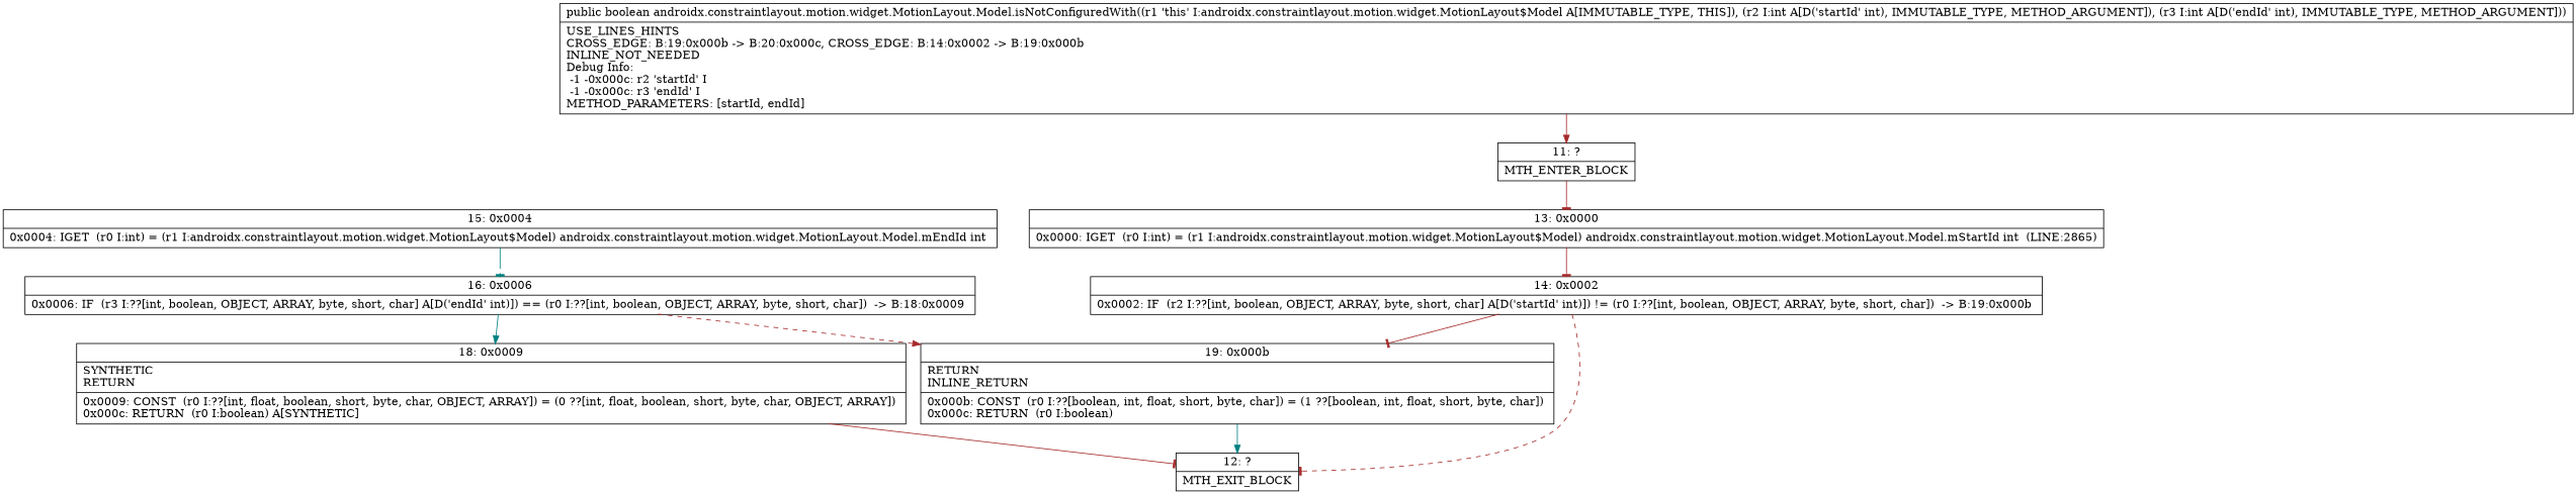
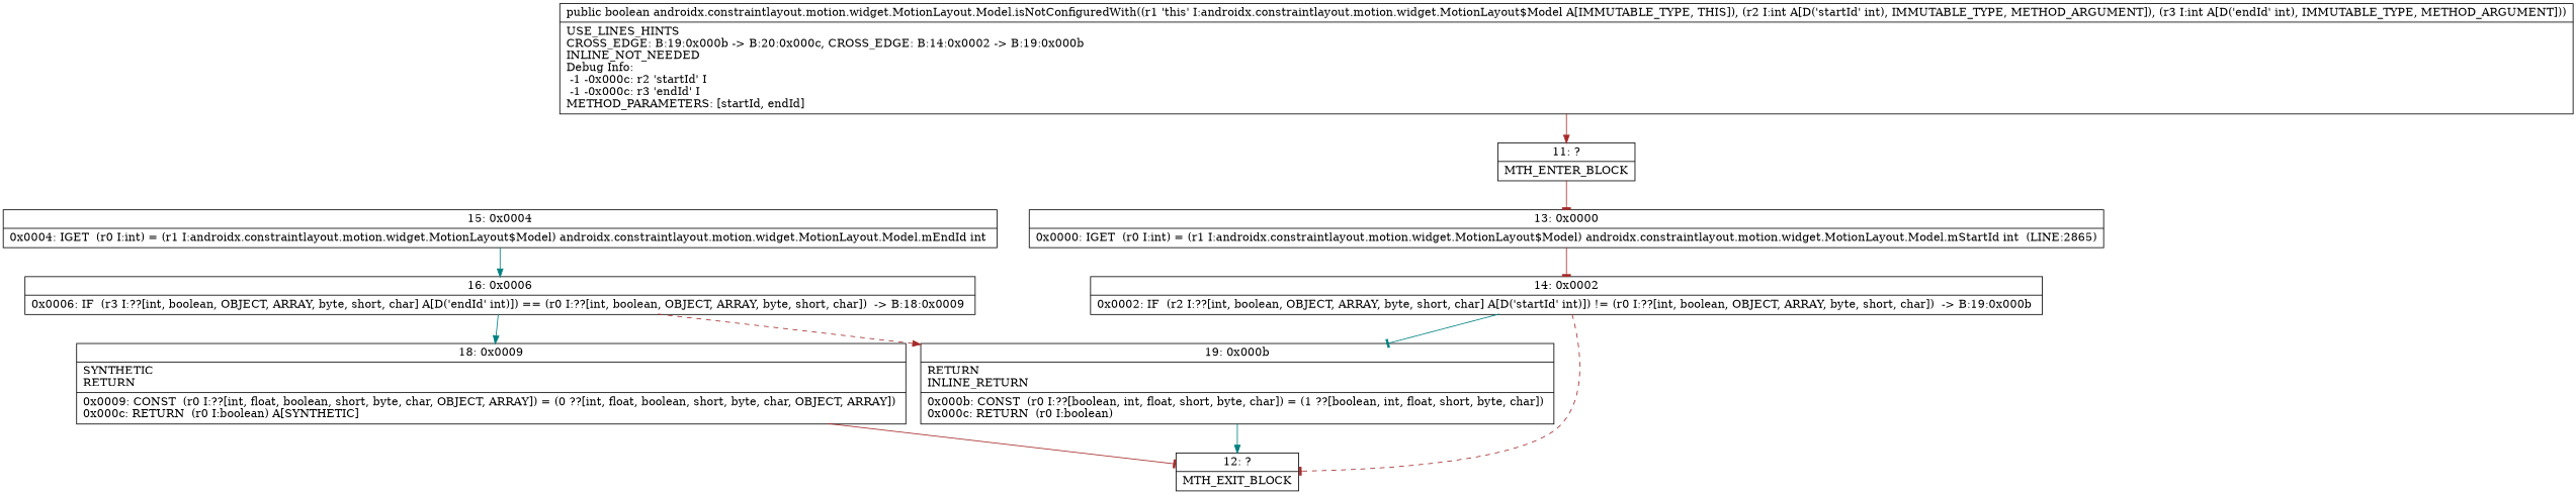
  digraph {
    node [shape=record]
    edge [arrowhead=tee color=brown]
    n1 [label="{11\:\ ?|MTH_ENTER_BLOCK\l}"]
    n2 [label="{13\:\ 0x0000|0x0000: IGET  (r0 I:int) = (r1 I:androidx.constraintlayout.motion.widget.MotionLayout$Model) androidx.constraintlayout.motion.widget.MotionLayout.Model.mStartId int  (LINE:2865)\l}"]
    n3 [label="{14\:\ 0x0002|0x0002: IF  (r2 I:??[int, boolean, OBJECT, ARRAY, byte, short, char] A[D('startId' int)]) != (r0 I:??[int, boolean, OBJECT, ARRAY, byte, short, char])  \-\> B:19:0x000b \l}"]
    n4 [label="{19\:\ 0x000b|RETURN\lINLINE_RETURN\l|0x000b: CONST  (r0 I:??[boolean, int, float, short, byte, char]) = (1 ??[boolean, int, float, short, byte, char]) \l0x000c: RETURN  (r0 I:boolean) \l}"]
    n5 [label="{12\:\ ?|MTH_EXIT_BLOCK\l}"]
    n6 [label="{15\:\ 0x0004|0x0004: IGET  (r0 I:int) = (r1 I:androidx.constraintlayout.motion.widget.MotionLayout$Model) androidx.constraintlayout.motion.widget.MotionLayout.Model.mEndId int \l}"]
    n7 [label="{16\:\ 0x0006|0x0006: IF  (r3 I:??[int, boolean, OBJECT, ARRAY, byte, short, char] A[D('endId' int)]) == (r0 I:??[int, boolean, OBJECT, ARRAY, byte, short, char])  \-\> B:18:0x0009 \l}"]
    n8 [label="{18\:\ 0x0009|SYNTHETIC\lRETURN\l|0x0009: CONST  (r0 I:??[int, float, boolean, short, byte, char, OBJECT, ARRAY]) = (0 ??[int, float, boolean, short, byte, char, OBJECT, ARRAY]) \l0x000c: RETURN  (r0 I:boolean) A[SYNTHETIC]\l}"]
    n9 [label="{public boolean androidx.constraintlayout.motion.widget.MotionLayout.Model.isNotConfiguredWith((r1 'this' I:androidx.constraintlayout.motion.widget.MotionLayout$Model A[IMMUTABLE_TYPE, THIS]), (r2 I:int A[D('startId' int), IMMUTABLE_TYPE, METHOD_ARGUMENT]), (r3 I:int A[D('endId' int), IMMUTABLE_TYPE, METHOD_ARGUMENT]))  | USE_LINES_HINTS\lCROSS_EDGE: B:19:0x000b \-\> B:20:0x000c, CROSS_EDGE: B:14:0x0002 \-\> B:19:0x000b\lINLINE_NOT_NEEDED\lDebug Info:\l  \-1 \-0x000c: r2 'startId' I\l  \-1 \-0x000c: r3 'endId' I\lMETHOD_PARAMETERS: [startId, endId]\l}"]
    n1 -> n2
    n2 -> n3
-   n3 -> n4
+   n3 -> n4 [color=teal]
    n3 -> n5 [style=dashed]
    n4 -> n5 [arrowhead=normal color=teal]
-   n6 -> n7 [color=teal]
+   n6 -> n7 [arrowhead=normal color=teal]
    n7 -> n4 [arrowhead=normal style=dashed]
    n7 -> n8 [arrowhead=normal color=teal]
    n8 -> n5
    n9 -> n1 [arrowhead=normal]
  }
